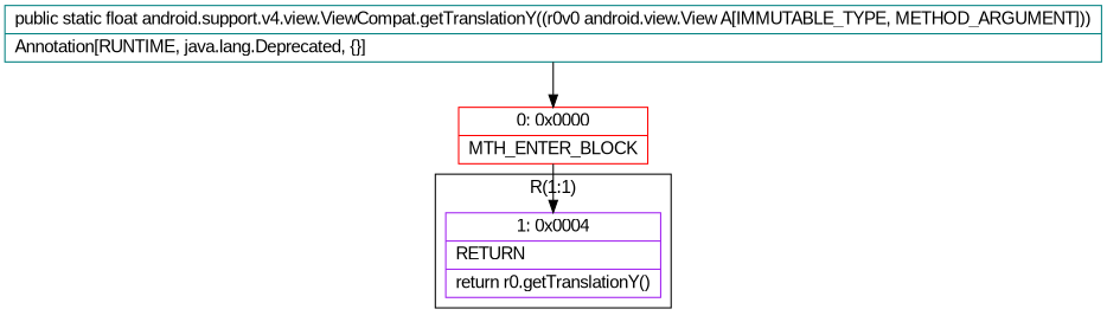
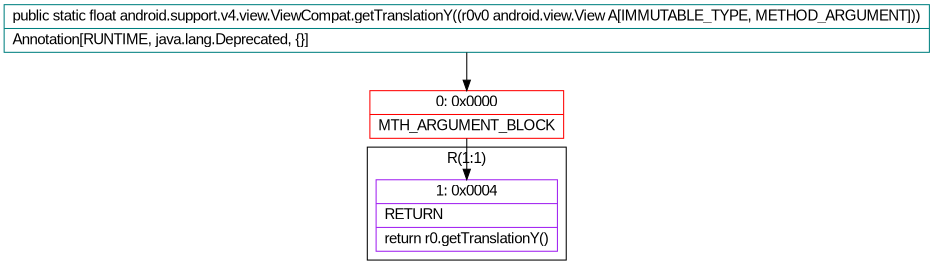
  digraph {
    fontname="Liberation Sans"
    node [shape=record fontname="Liberation Sans"]
    edge [fontname="Liberation Sans"]
    n1 [color=purple label="{1\:\ 0x0004|RETURN\l|return r0.getTranslationY()\l}"]
-   n2 [color=red label="{0\:\ 0x0000|MTH_ENTER_BLOCK\l}"]
+   n2 [color=red label="{0\:\ 0x0000|MTH_ARGUMENT_BLOCK\l}"]
    n3 [label="{public static float android.support.v4.view.ViewCompat.getTranslationY((r0v0 android.view.View A[IMMUTABLE_TYPE, METHOD_ARGUMENT]))  | Annotation[RUNTIME, java.lang.Deprecated, \{\}]\l}" color=teal]
    subgraph cluster_1 {
      label="R(1:1)"
      n1
    }
    n2 -> n1
    n3 -> n2
  }
